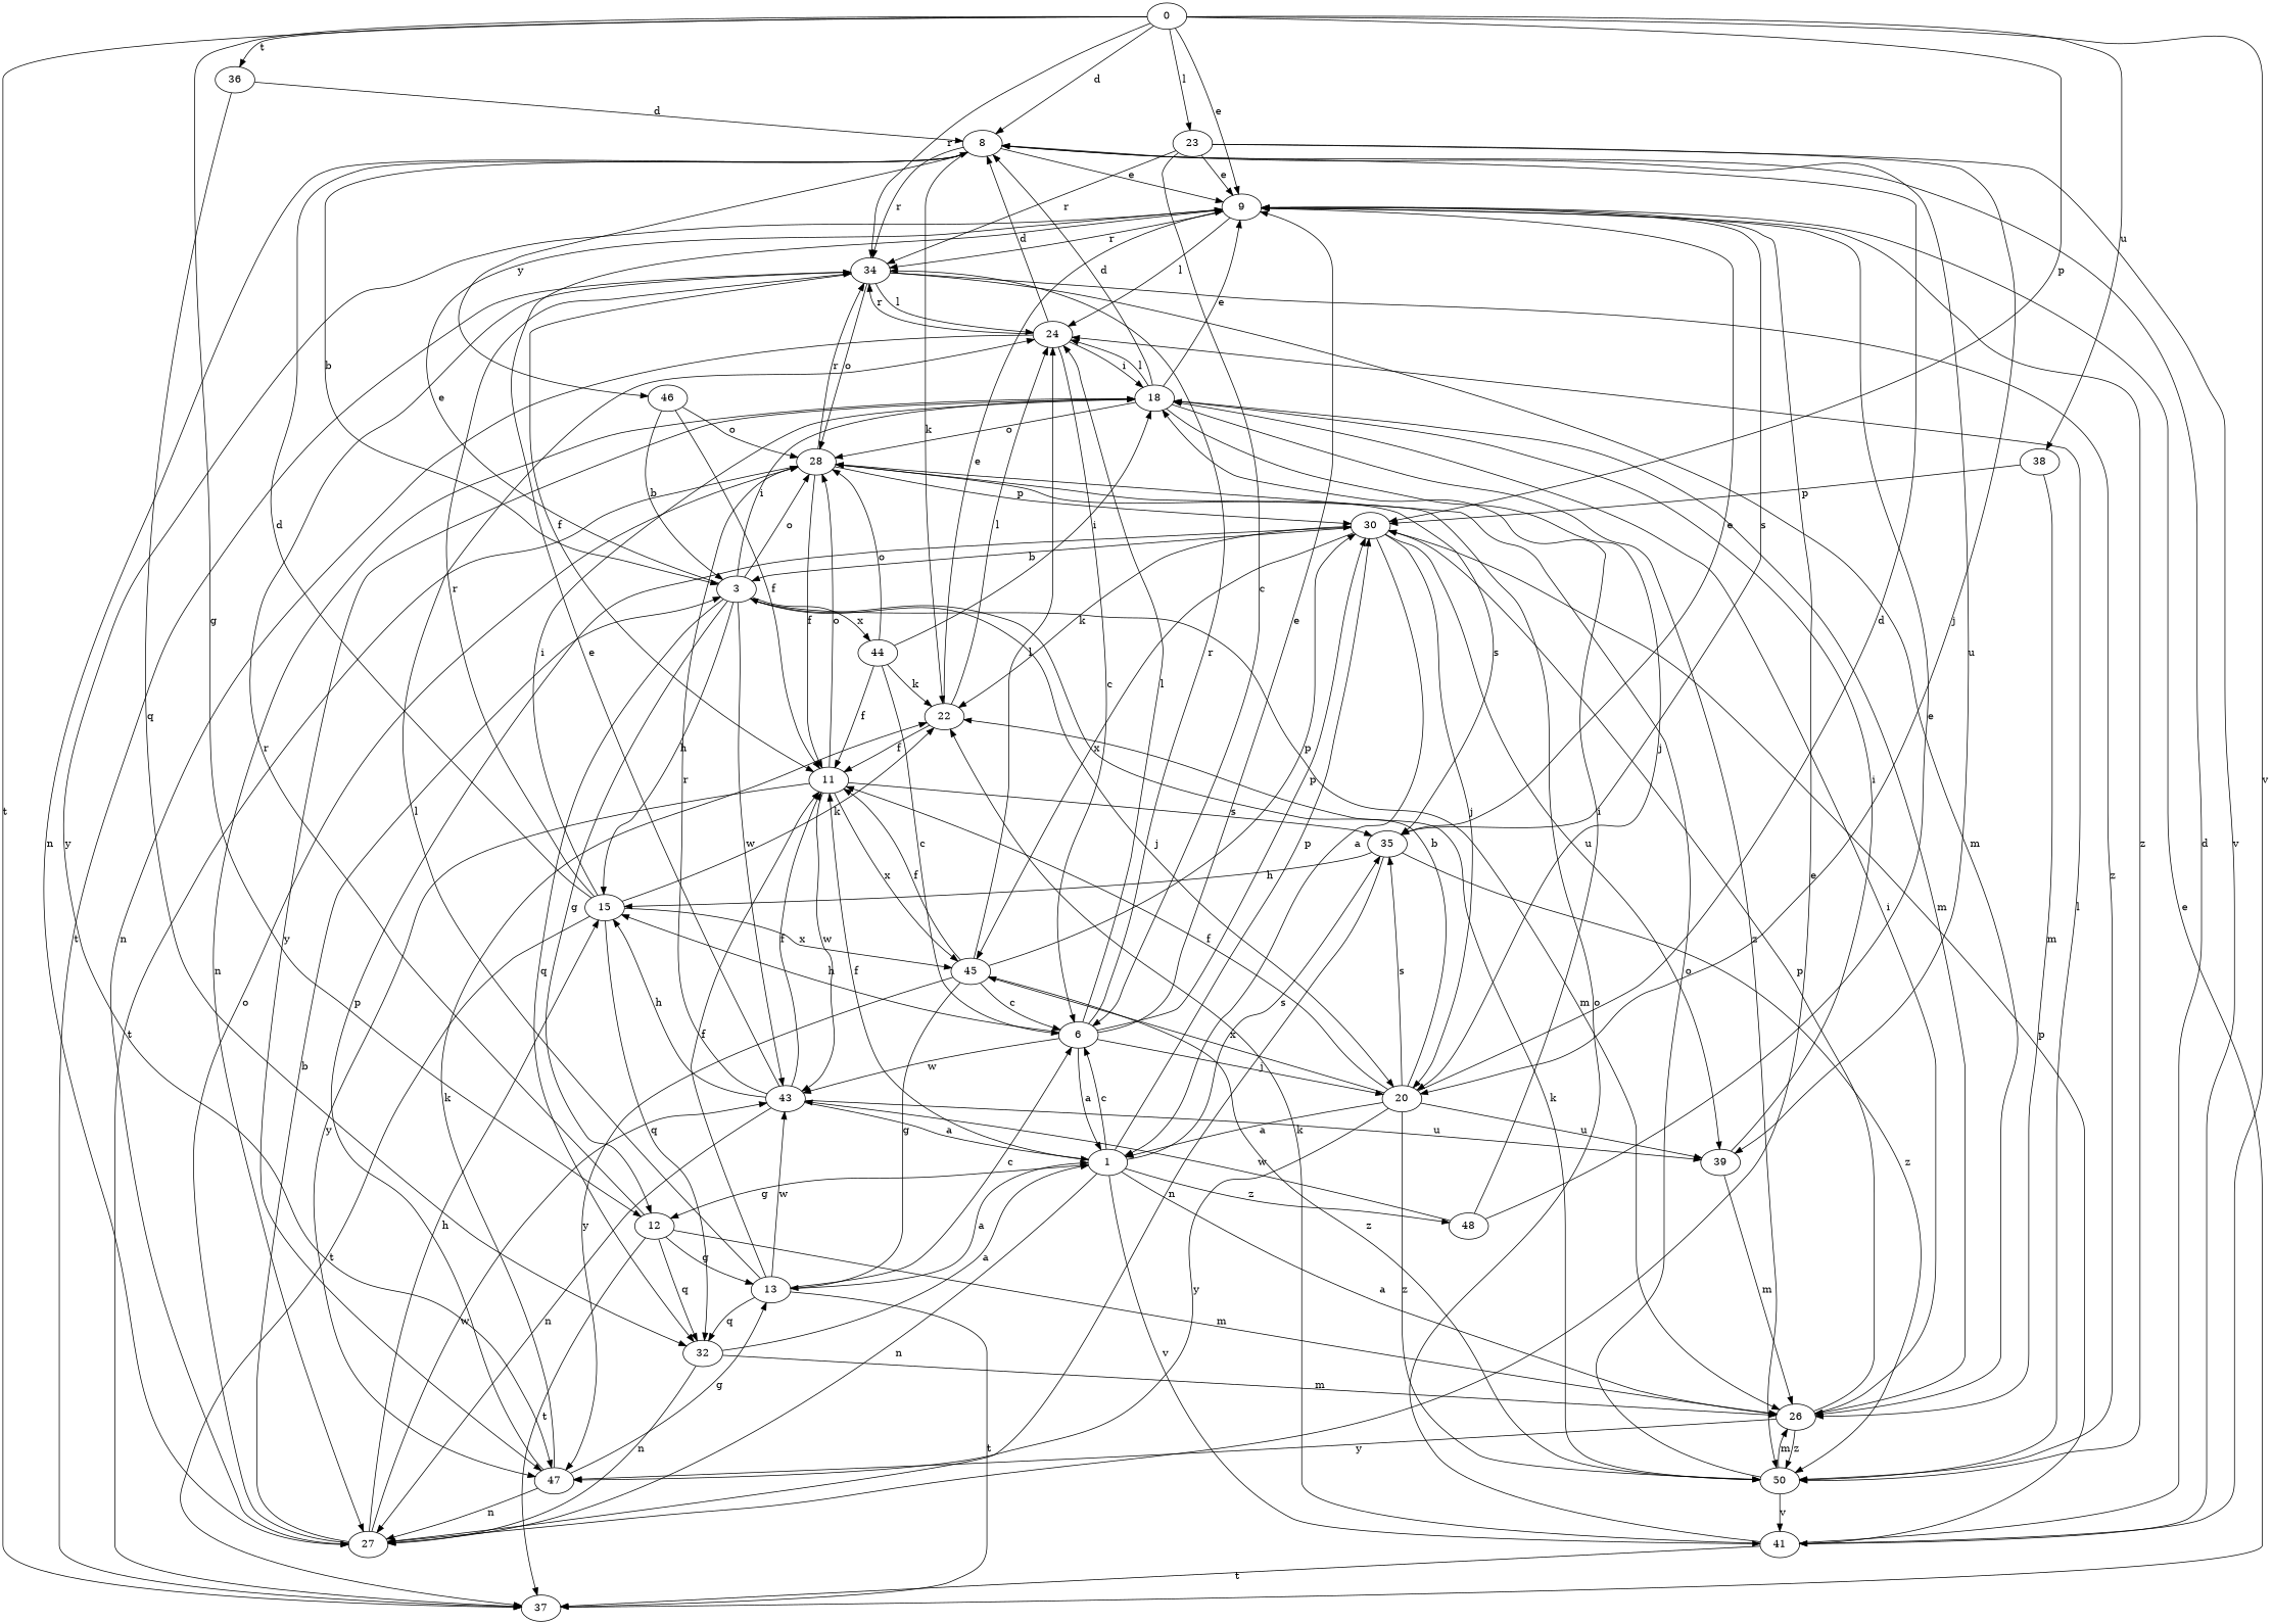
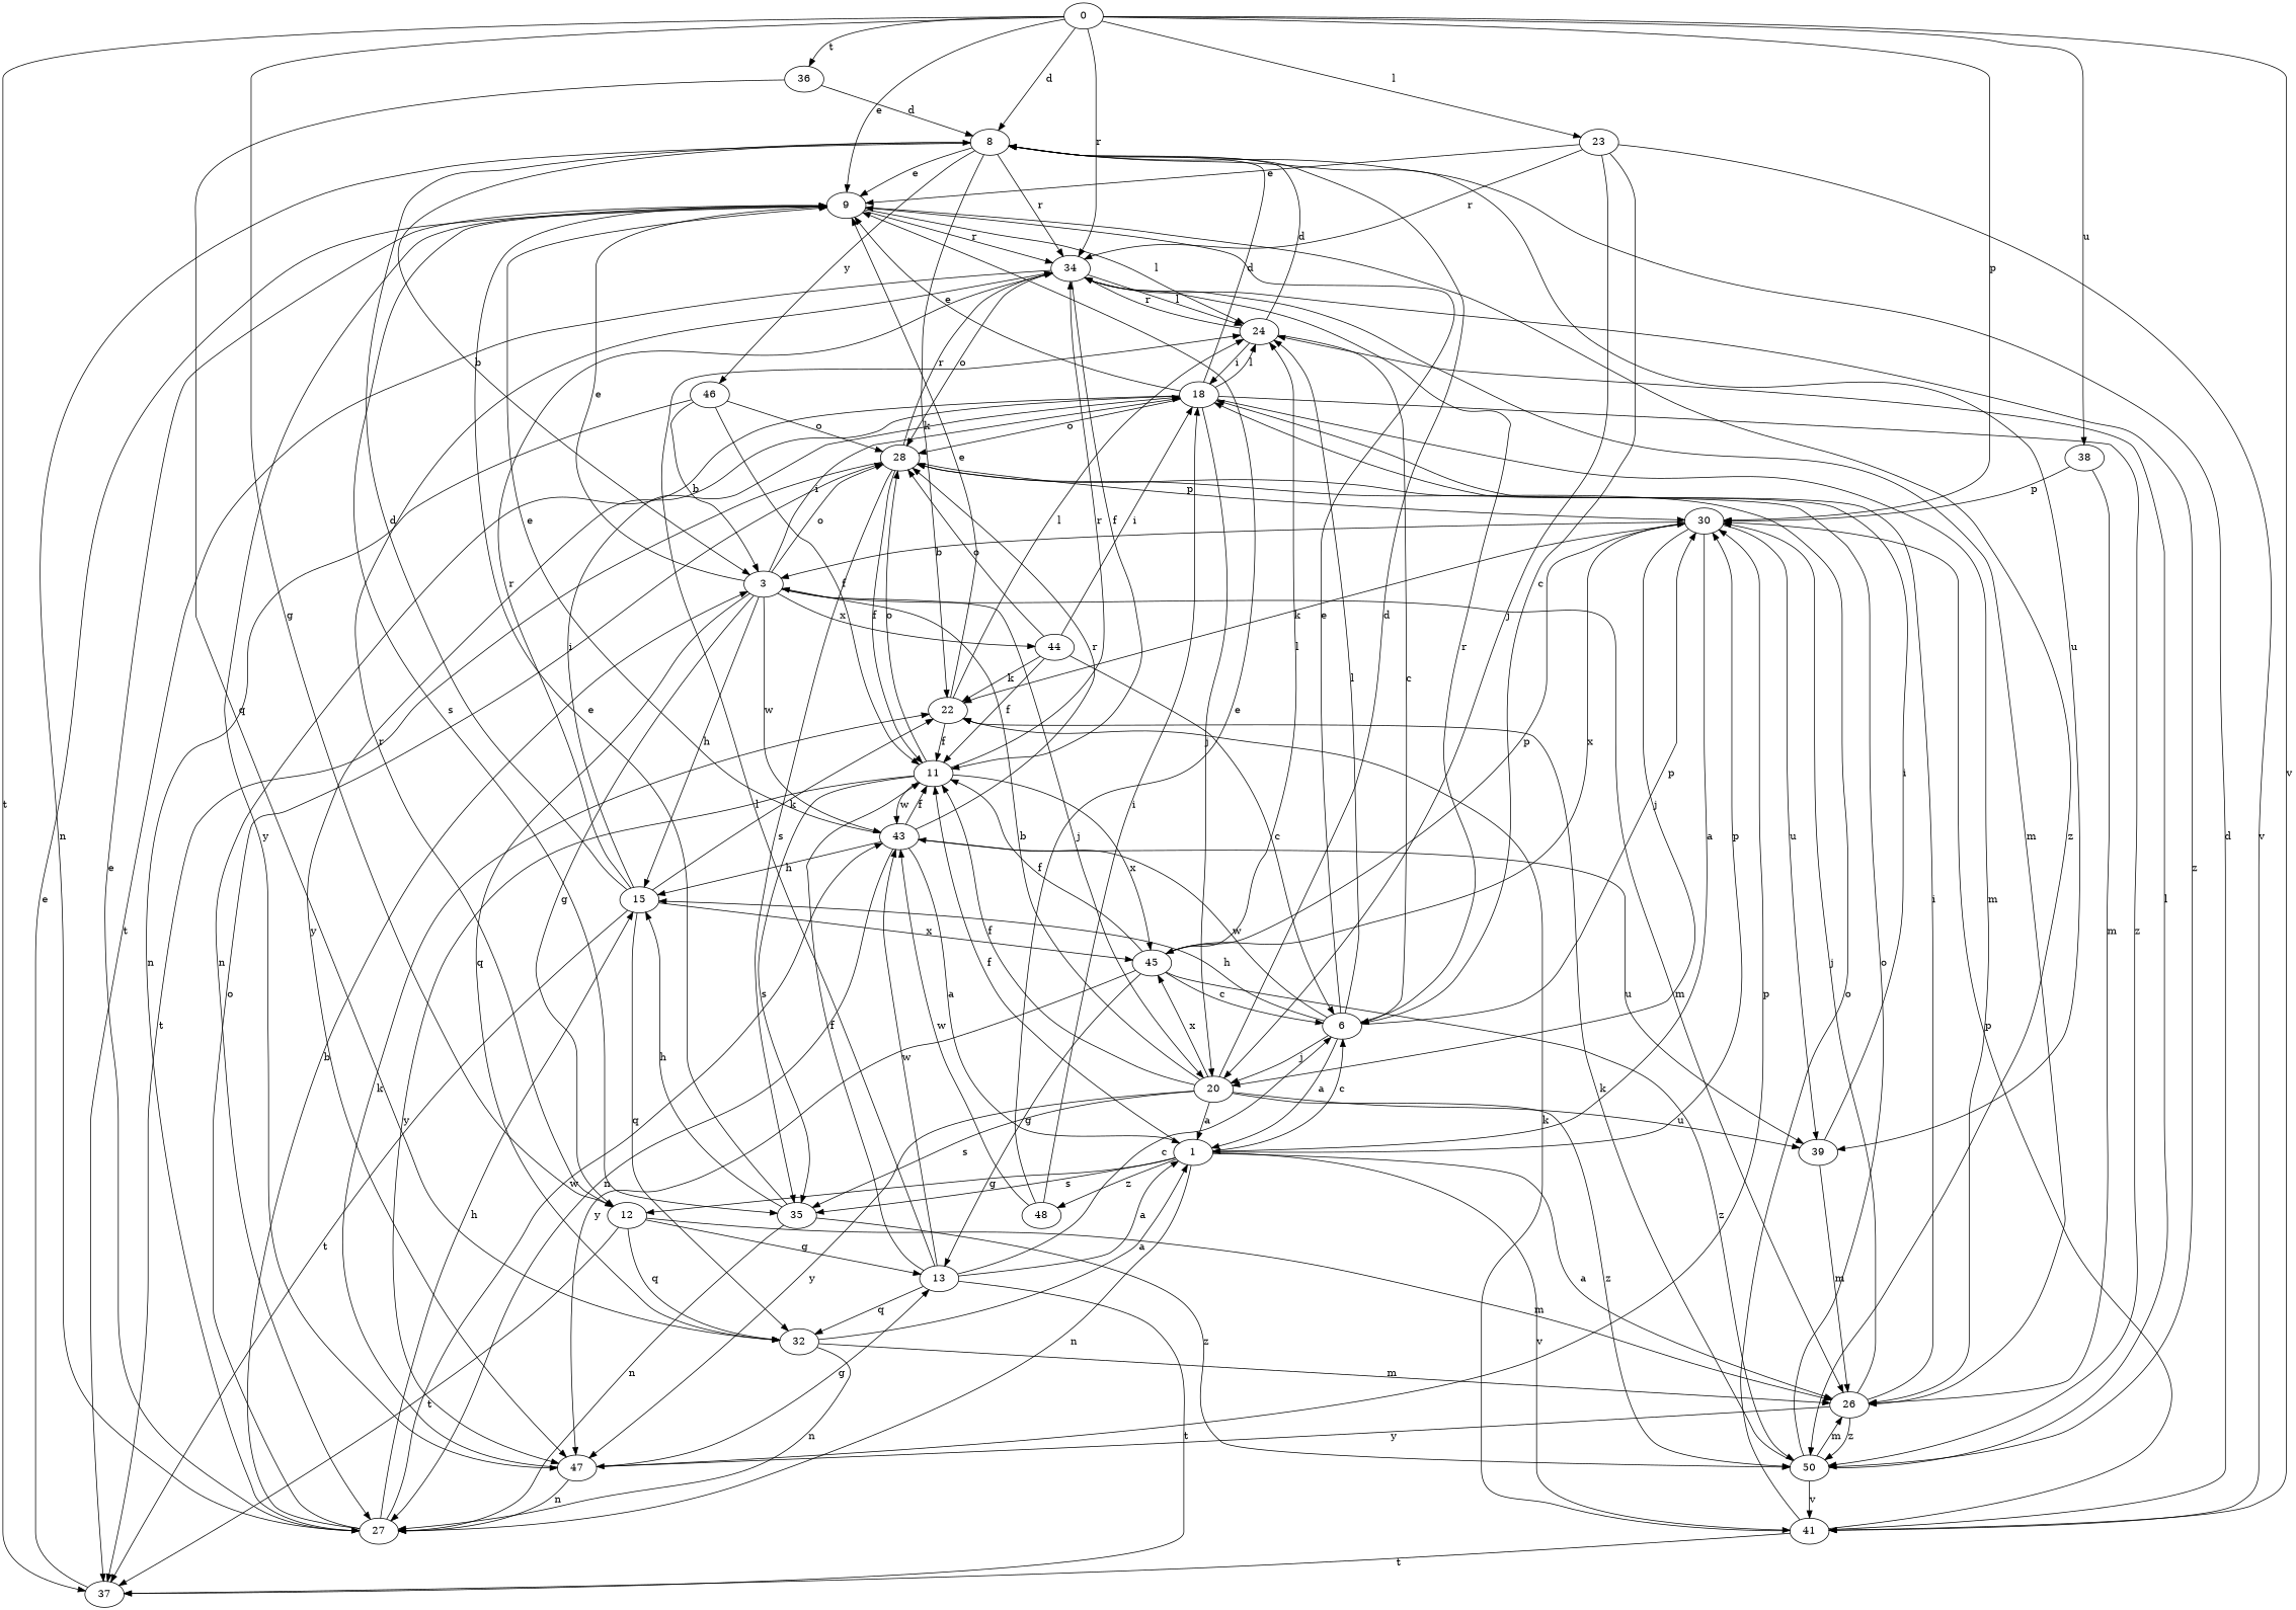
  strict digraph {
    0
    8
    9
    12
    23
    30
    34
    36
    37
    38
    41
    27
    3
    22
    39
    46
    35
    24
    47
    50
    26
    32
    13
    6
    20
    1
    45
    11
    28
    48
    15
    43
    18
    44
    0 -> 8 [label=d]
    0 -> 9 [label=e]
    0 -> 12 [label=g]
    0 -> 23 [label=l]
    0 -> 30 [label=p]
    0 -> 34 [label=r]
    0 -> 36 [label=t]
    0 -> 37 [label=t]
    0 -> 38 [label=u]
    0 -> 41 [label=v]
    8 -> 9 [label=e]
    8 -> 34 [label=r]
    8 -> 27 [label=n]
    8 -> 3 [label=b]
    8 -> 22 [label=k]
    8 -> 39 [label=u]
    8 -> 46 [label=y]
    9 -> 34 [label=r]
    9 -> 35 [label=s]
    9 -> 24 [label=l]
    9 -> 47 [label=y]
    9 -> 50 [label=z]
    12 -> 34 [label=r]
    12 -> 37 [label=t]
    12 -> 26 [label=m]
    12 -> 32 [label=q]
    12 -> 13 [label=g]
    23 -> 9 [label=e]
    23 -> 34 [label=r]
    23 -> 41 [label=v]
    23 -> 6 [label=c]
    23 -> 20 [label=j]
    30 -> 3 [label=b]
    30 -> 22 [label=k]
    30 -> 39 [label=u]
    30 -> 20 [label=j]
    30 -> 1 [label=a]
    30 -> 45 [label=x]
    34 -> 37 [label=t]
    34 -> 24 [label=l]
    34 -> 50 [label=z]
    34 -> 26 [label=m]
    34 -> 11 [label=f]
    34 -> 28 [label=o]
    36 -> 8 [label=d]
    36 -> 32 [label=q]
    37 -> 9 [label=e]
    38 -> 30 [label=p]
    38 -> 26 [label=m]
    41 -> 8 [label=d]
    41 -> 30 [label=p]
    41 -> 37 [label=t]
    41 -> 22 [label=k]
    41 -> 28 [label=o]
    27 -> 9 [label=e]
    27 -> 3 [label=b]
    27 -> 28 [label=o]
    27 -> 15 [label=h]
    27 -> 43 [label=w]
    3 -> 9 [label=e]
    3 -> 12 [label=g]
    3 -> 26 [label=m]
    3 -> 32 [label=q]
    3 -> 20 [label=j]
    3 -> 28 [label=o]
    3 -> 15 [label=h]
    3 -> 43 [label=w]
    3 -> 18 [label=i]
    3 -> 44 [label=x]
    22 -> 9 [label=e]
    22 -> 24 [label=l]
    22 -> 11 [label=f]
    39 -> 26 [label=m]
    39 -> 18 [label=i]
    46 -> 3 [label=b]
    46 -> 11 [label=f]
    46 -> 28 [label=o]
    35 -> 9 [label=e]
    35 -> 27 [label=n]
    35 -> 50 [label=z]
    35 -> 15 [label=h]
    24 -> 8 [label=d]
    24 -> 34 [label=r]
-   24 -> 27 [label=n]
+   46 -> 27 [label=n]
    24 -> 6 [label=c]
    24 -> 18 [label=i]
    47 -> 30 [label=p]
    47 -> 27 [label=n]
    47 -> 22 [label=k]
    47 -> 13 [label=g]
    50 -> 41 [label=v]
    50 -> 22 [label=k]
    50 -> 24 [label=l]
    50 -> 26 [label=m]
    50 -> 28 [label=o]
-   26 -> 30 [label=p]
+   26 -> 30 [label=j]
    26 -> 47 [label=y]
    26 -> 50 [label=z]
    26 -> 18 [label=i]
    32 -> 27 [label=n]
    32 -> 26 [label=m]
    32 -> 1 [label=a]
    13 -> 37 [label=t]
    13 -> 24 [label=l]
    13 -> 32 [label=q]
    13 -> 6 [label=c]
    13 -> 1 [label=a]
    13 -> 11 [label=f]
    13 -> 43 [label=w]
    6 -> 9 [label=e]
    6 -> 30 [label=p]
    6 -> 34 [label=r]
    6 -> 24 [label=l]
    6 -> 20 [label=j]
    6 -> 1 [label=a]
    6 -> 15 [label=h]
    6 -> 43 [label=w]
    20 -> 8 [label=d]
    20 -> 3 [label=b]
    20 -> 39 [label=u]
    20 -> 35 [label=s]
    20 -> 47 [label=y]
    20 -> 50 [label=z]
    20 -> 1 [label=a]
    20 -> 45 [label=x]
    20 -> 11 [label=f]
    1 -> 12 [label=g]
    1 -> 30 [label=p]
    1 -> 41 [label=v]
    1 -> 27 [label=n]
    1 -> 35 [label=s]
    1 -> 26 [label=a]
    1 -> 6 [label=c]
    1 -> 11 [label=f]
    1 -> 48 [label=z]
    45 -> 30 [label=p]
    45 -> 24 [label=l]
    45 -> 47 [label=y]
    45 -> 50 [label=z]
    45 -> 13 [label=g]
    45 -> 6 [label=c]
    45 -> 11 [label=f]
+   11 -> 34 [label=r]
    11 -> 35 [label=s]
    11 -> 47 [label=y]
    11 -> 45 [label=x]
    11 -> 28 [label=o]
    11 -> 43 [label=w]
    28 -> 30 [label=p]
    28 -> 34 [label=r]
    28 -> 37 [label=t]
    28 -> 35 [label=s]
    28 -> 11 [label=f]
    48 -> 9 [label=e]
    48 -> 43 [label=w]
    48 -> 18 [label=i]
    15 -> 8 [label=d]
    15 -> 34 [label=r]
    15 -> 37 [label=t]
    15 -> 22 [label=k]
    15 -> 32 [label=q]
    15 -> 45 [label=x]
    15 -> 18 [label=i]
    43 -> 9 [label=e]
    43 -> 27 [label=n]
    43 -> 39 [label=u]
    43 -> 1 [label=a]
    43 -> 11 [label=f]
    43 -> 28 [label=r]
    43 -> 15 [label=h]
    18 -> 8 [label=d]
    18 -> 9 [label=e]
    18 -> 27 [label=n]
    18 -> 24 [label=l]
    18 -> 47 [label=y]
    18 -> 50 [label=z]
    18 -> 26 [label=m]
    18 -> 20 [label=j]
    18 -> 28 [label=o]
    44 -> 22 [label=k]
    44 -> 6 [label=c]
    44 -> 11 [label=f]
    44 -> 28 [label=o]
    44 -> 18 [label=i]
  }
